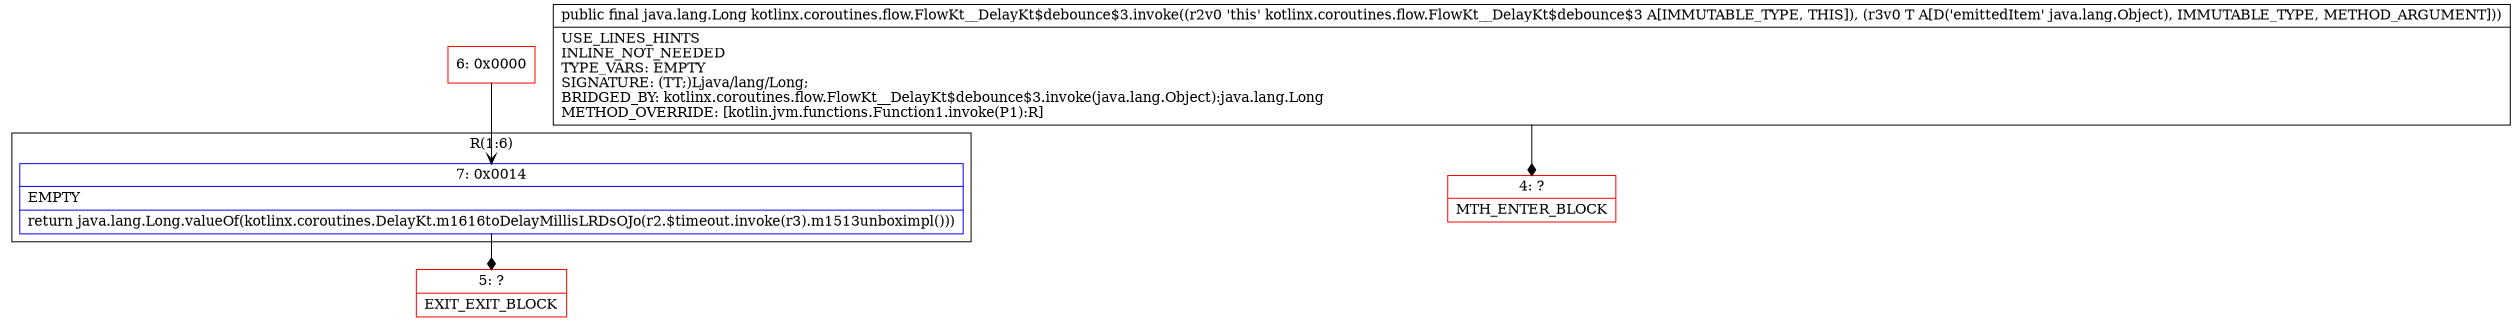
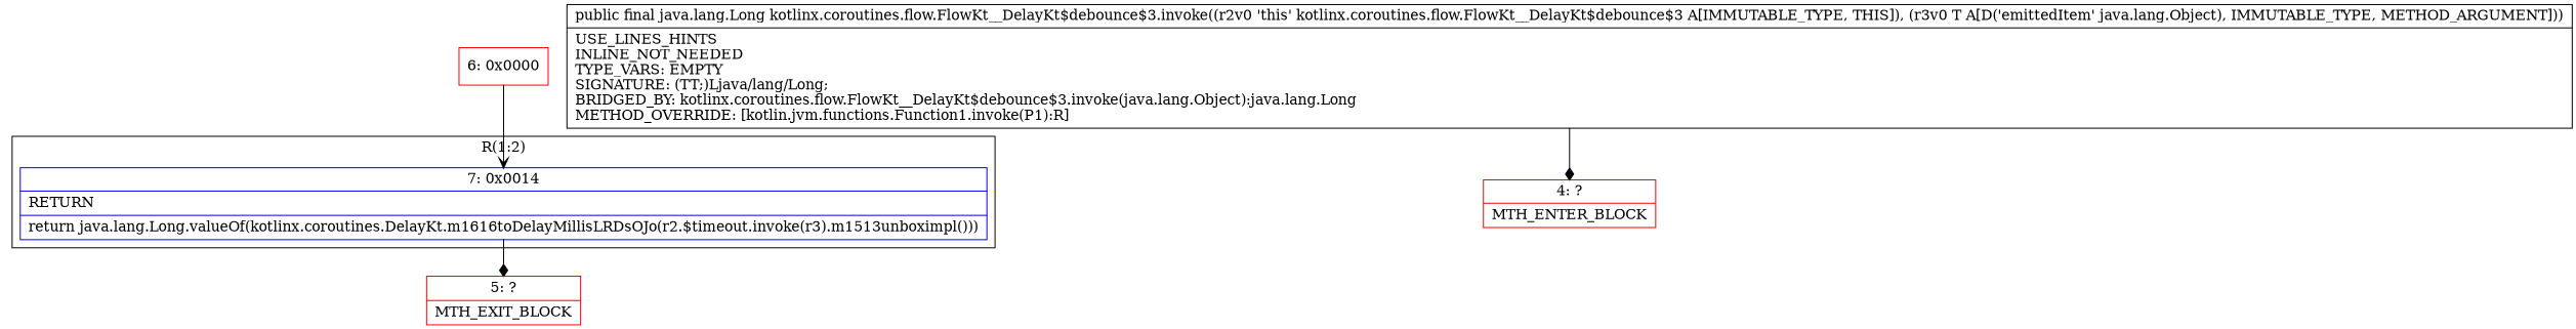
  digraph {
    node [color=red shape=record]
    edge [arrowhead=diamond]
-   n1 [color=blue label="{7\:\ 0x0014|EMPTY\l|return java.lang.Long.valueOf(kotlinx.coroutines.DelayKt.m1616toDelayMillisLRDsOJo(r2.$timeout.invoke(r3).m1513unboximpl()))\l}"]
-   n2 [label="{5\:\ ?|EXIT_EXIT_BLOCK\l}"]
+   n1 [color=blue label="{7\:\ 0x0014|RETURN\l|return java.lang.Long.valueOf(kotlinx.coroutines.DelayKt.m1616toDelayMillisLRDsOJo(r2.$timeout.invoke(r3).m1513unboximpl()))\l}"]
+   n2 [label="{5\:\ ?|MTH_EXIT_BLOCK\l}"]
    n3 [label="{4\:\ ?|MTH_ENTER_BLOCK\l}"]
    n4 [label="{6\:\ 0x0000}"]
    n5 [label="{public final java.lang.Long kotlinx.coroutines.flow.FlowKt__DelayKt$debounce$3.invoke((r2v0 'this' kotlinx.coroutines.flow.FlowKt__DelayKt$debounce$3 A[IMMUTABLE_TYPE, THIS]), (r3v0 T A[D('emittedItem' java.lang.Object), IMMUTABLE_TYPE, METHOD_ARGUMENT]))  | USE_LINES_HINTS\lINLINE_NOT_NEEDED\lTYPE_VARS: EMPTY\lSIGNATURE: (TT;)Ljava\/lang\/Long;\lBRIDGED_BY: kotlinx.coroutines.flow.FlowKt__DelayKt$debounce$3.invoke(java.lang.Object):java.lang.Long\lMETHOD_OVERRIDE: [kotlin.jvm.functions.Function1.invoke(P1):R]\l}" color=""]
    subgraph cluster_1 {
-     label="R(1:6)"
+     label="R(1:2)"
      n1
    }
    n1 -> n2
    n4 -> n1 [arrowhead=vee]
    n5 -> n3
  }
